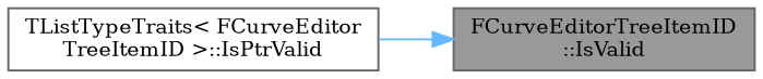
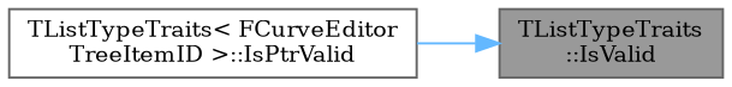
  digraph {
    rankdir=RL
    fontname="DejaVu Serif"
    node [fontname="DejaVu Serif" fontsize=10 shape=box style=filled]
-   n1 [color=gray40 fillcolor=grey60 fontcolor=black height=0.2 label="FCurveEditorTreeItemID\l::IsValid" width=0.4]
+   n1 [color=gray40 fillcolor=grey60 fontcolor=black height=0.2 label="TListTypeTraits\l::IsValid" width=0.4]
    n2 [color=grey40 fillcolor=white height=0.2 label="TListTypeTraits\< FCurveEditor\lTreeItemID \>::IsPtrValid" width=0.4]
    n1 -> n2 [color=steelblue1 dir=back fontname="DejaVu Serif" fontsize=10 labelfontname=Helvetica labelfontsize=10 style=solid]
  }
